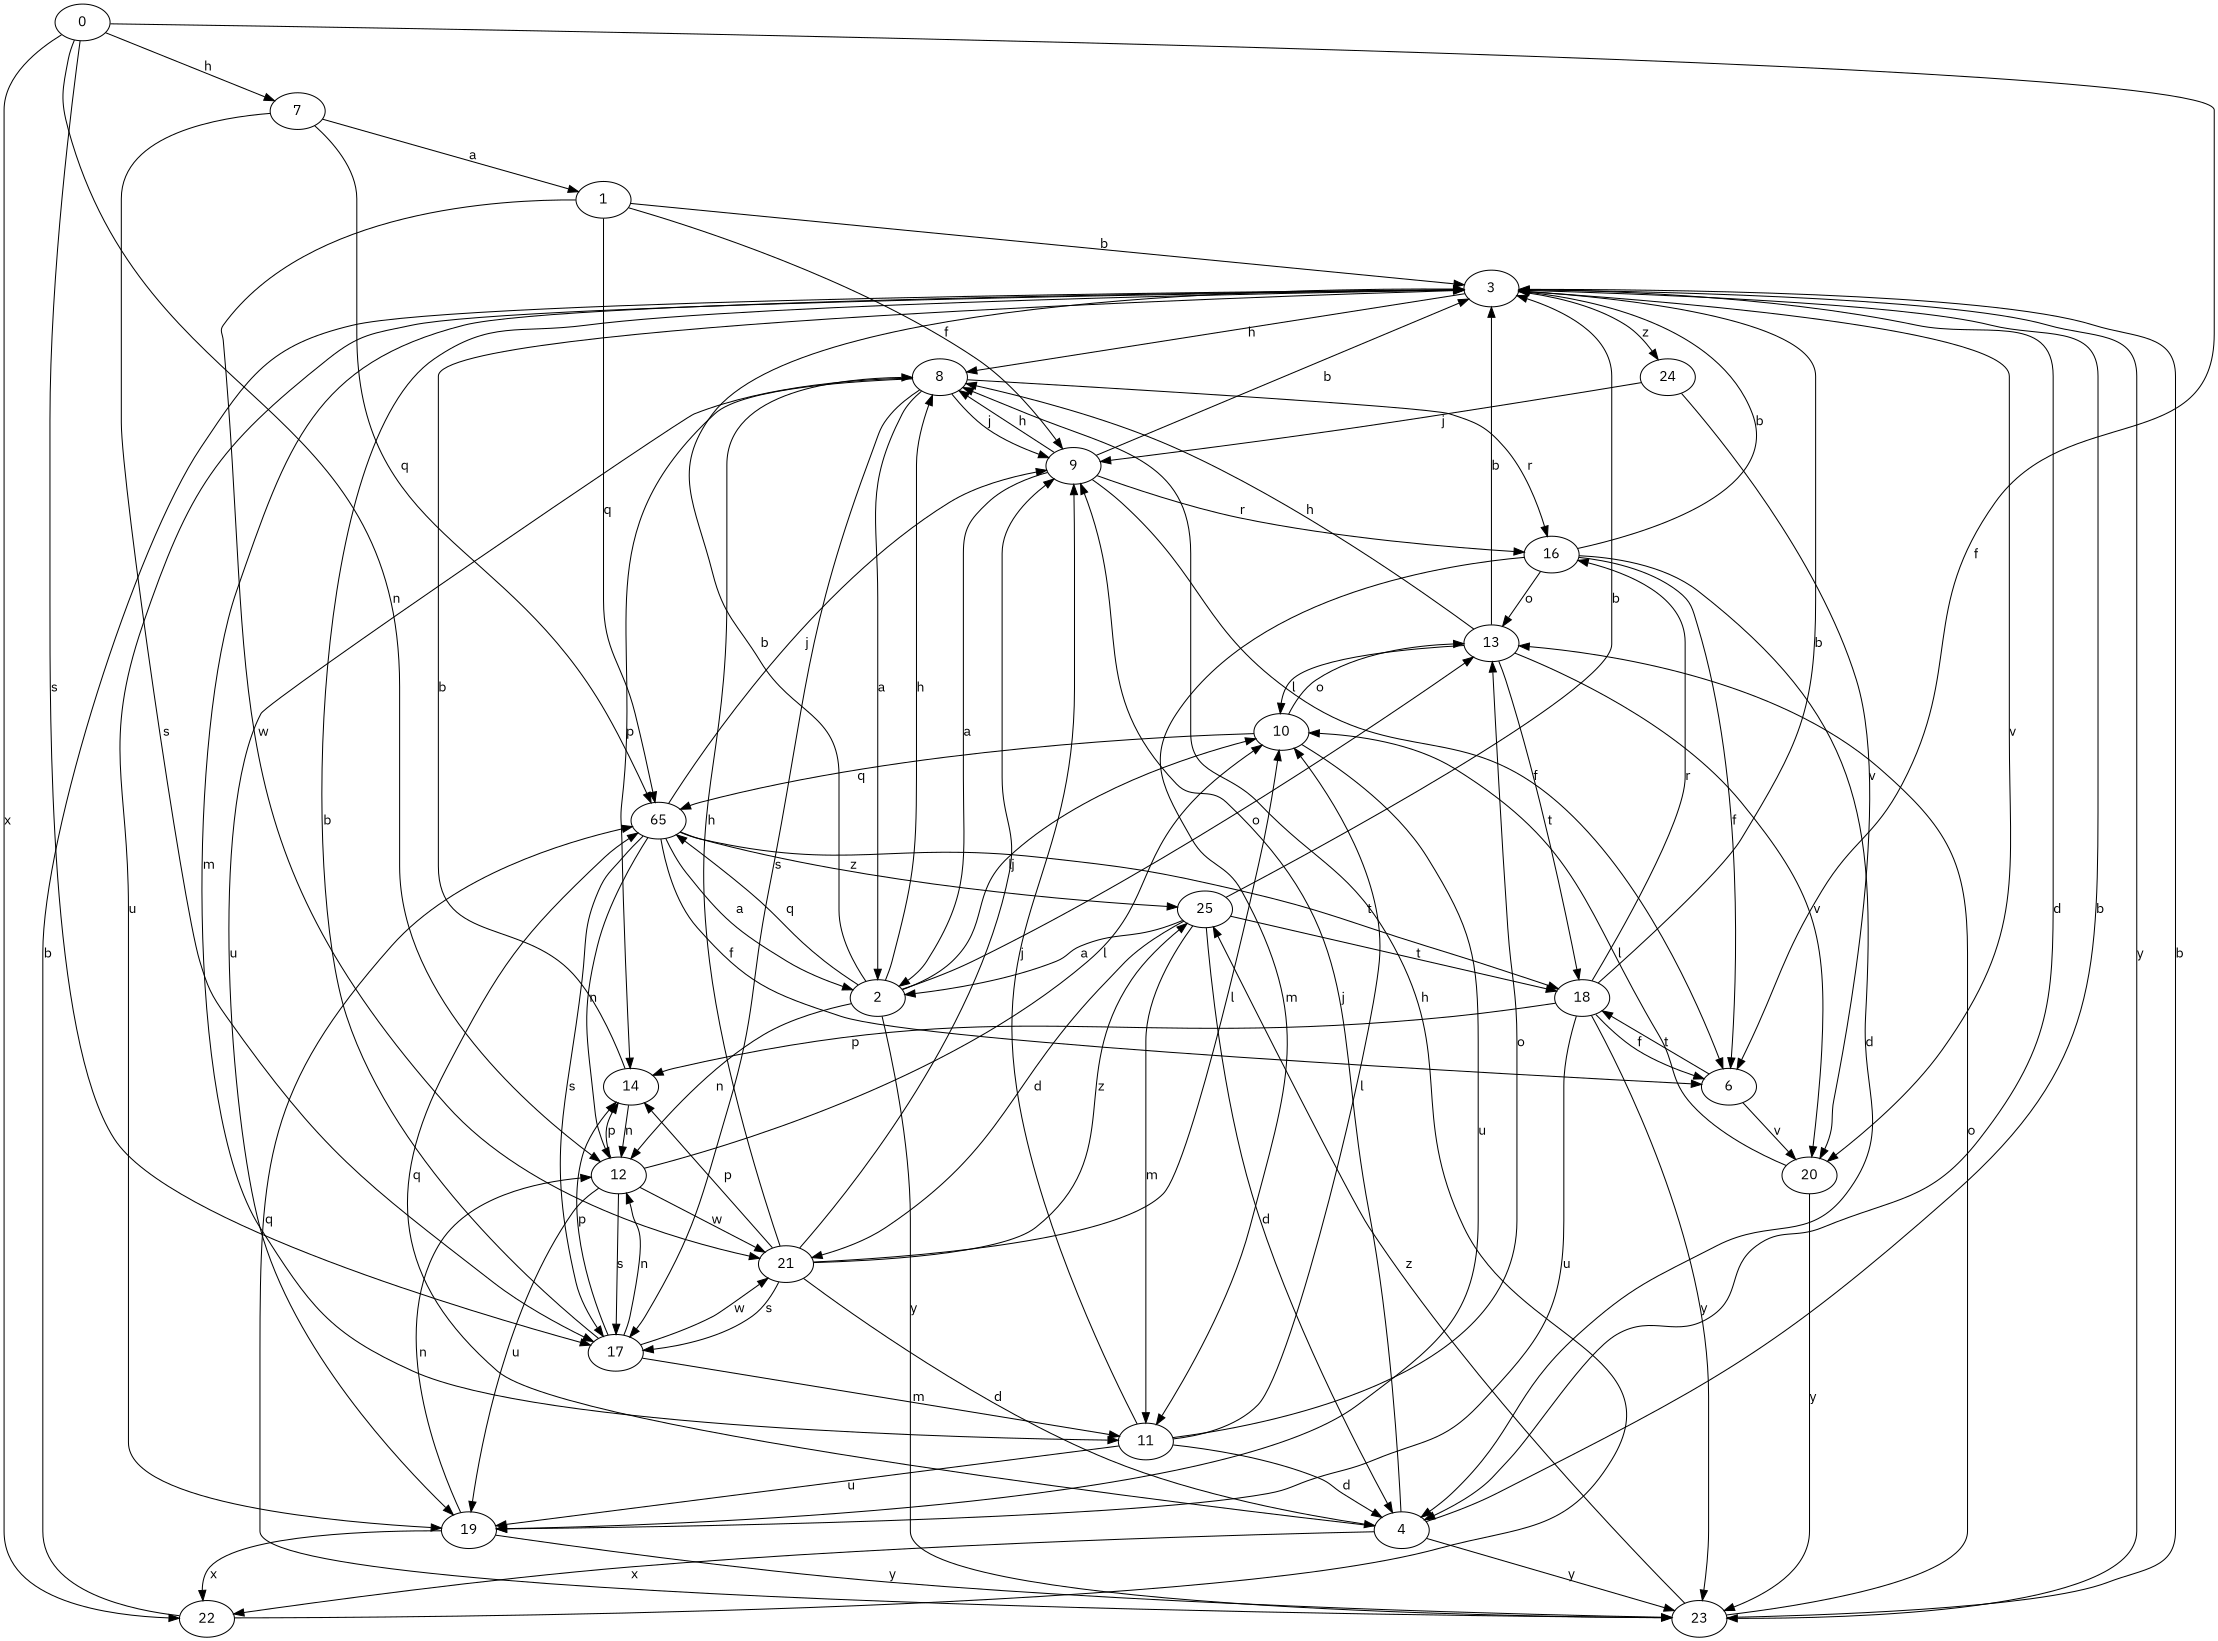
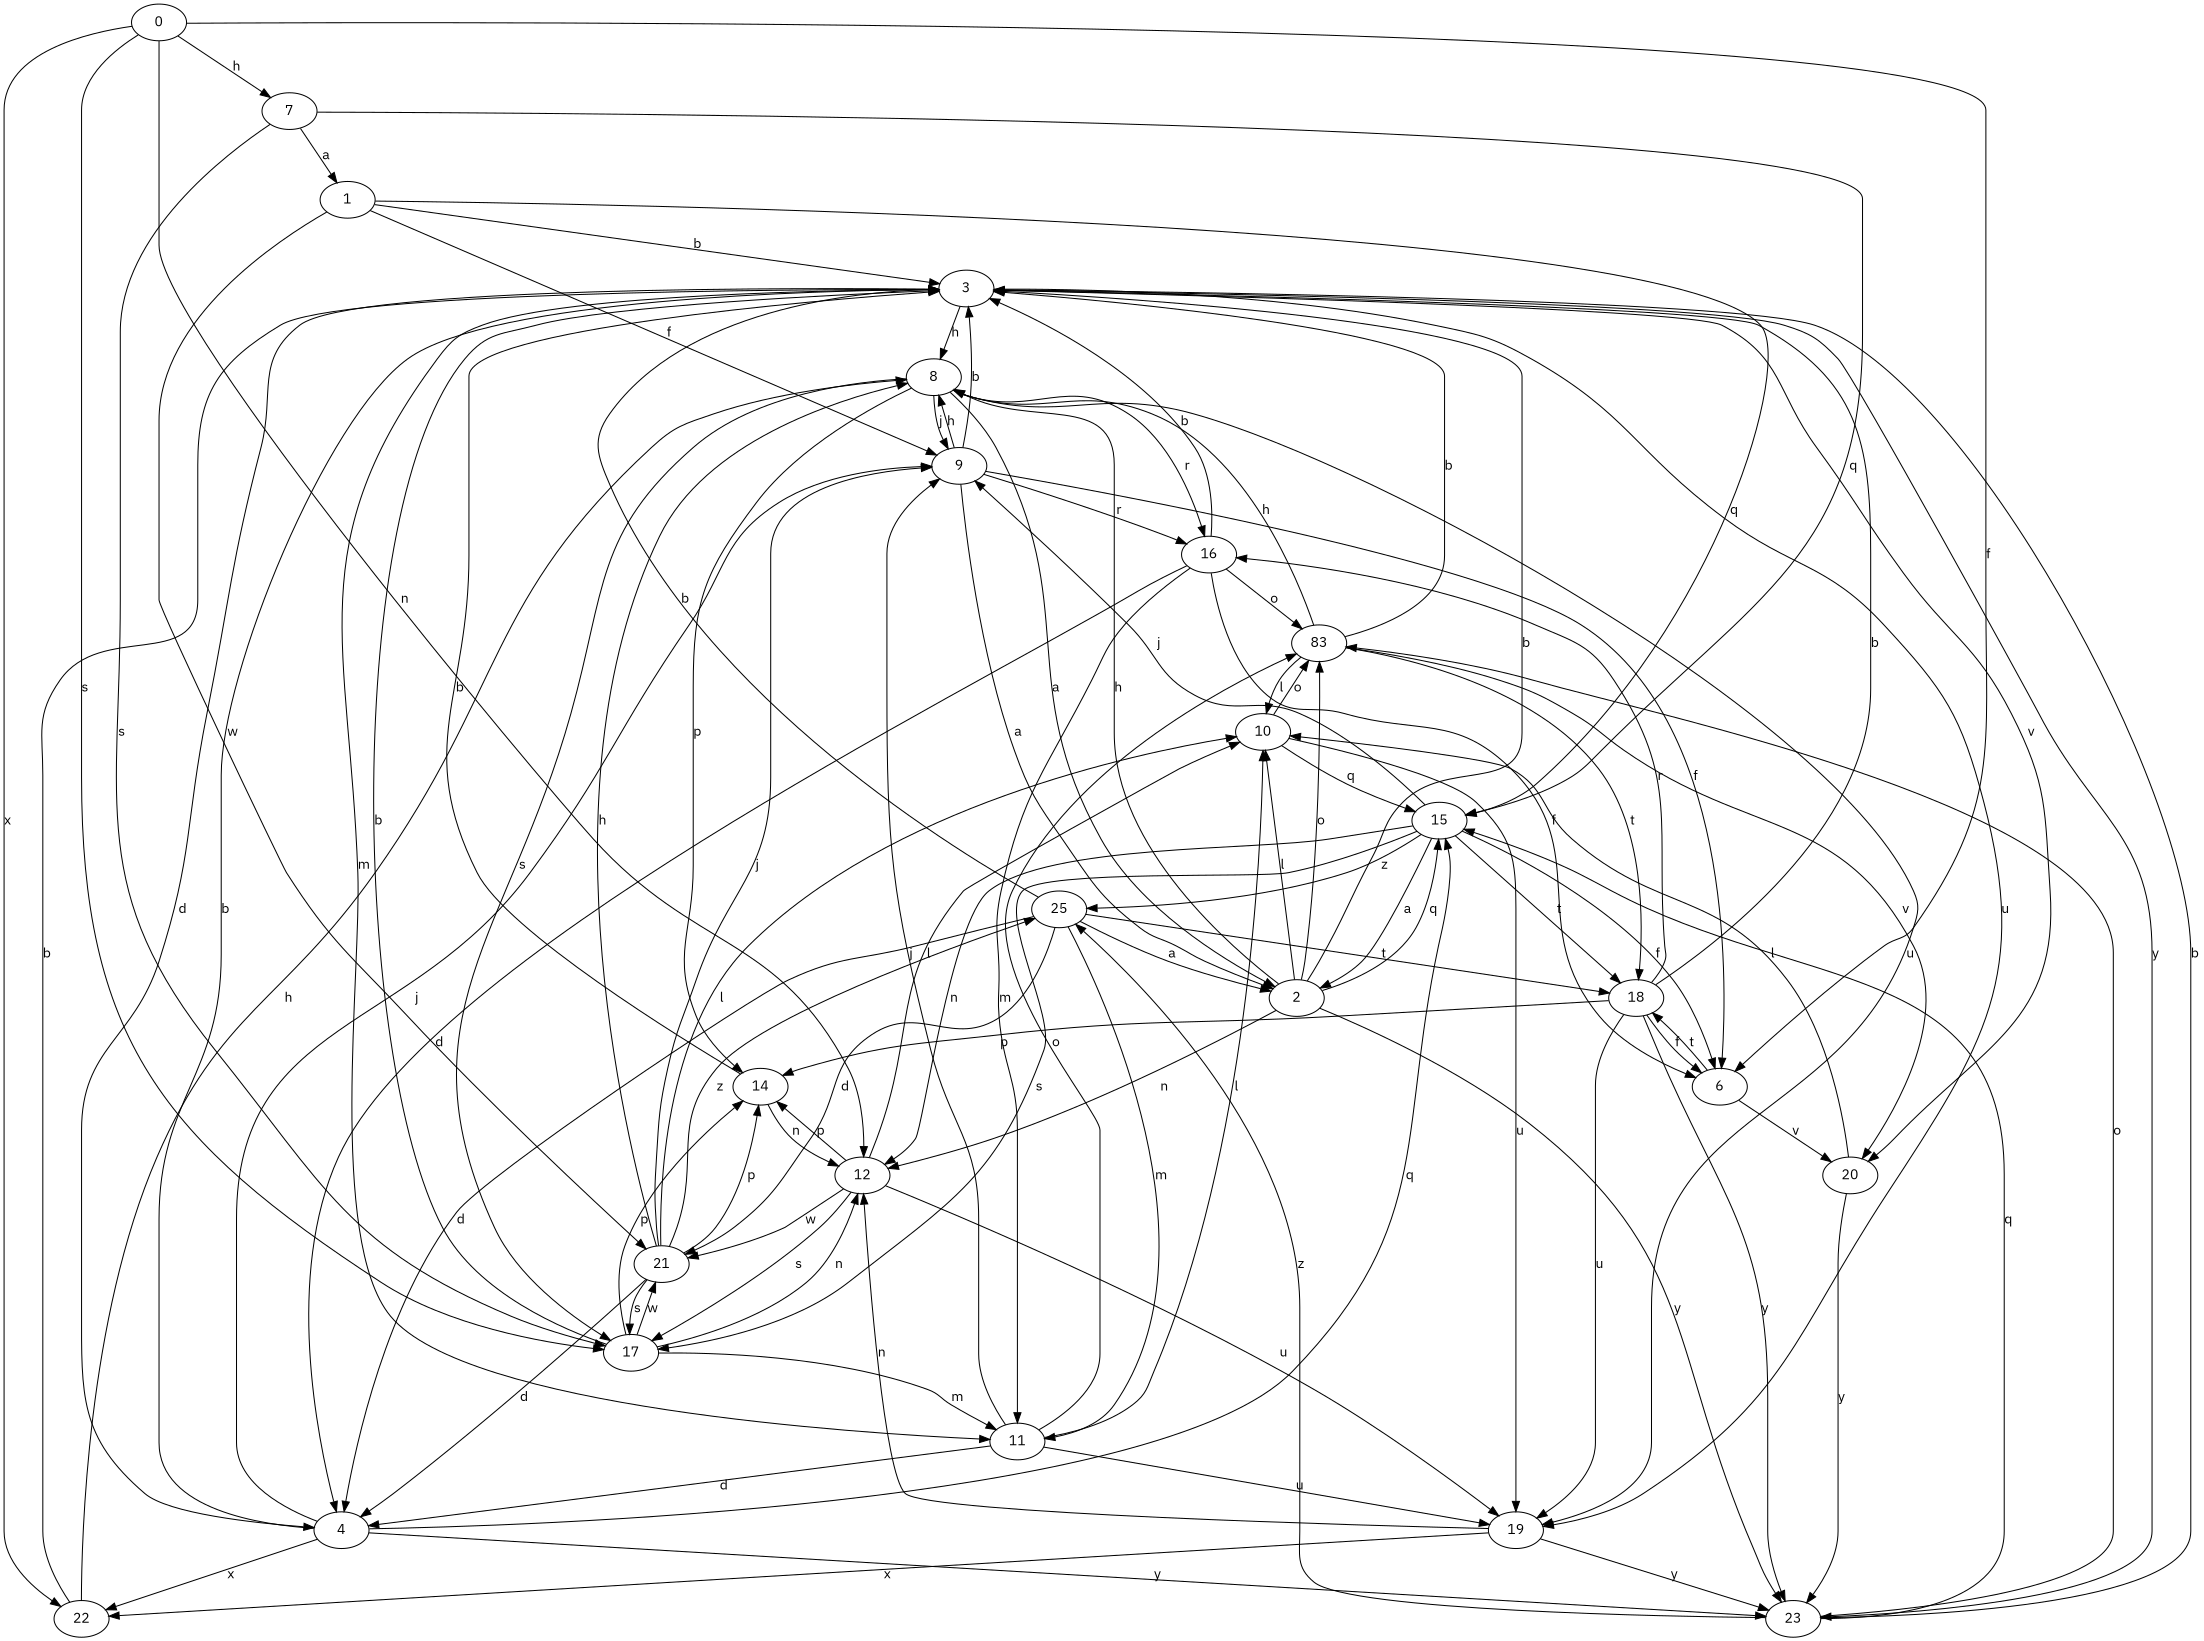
  strict digraph {
    fontname="IBM Plex Sans"
    node [fontname="IBM Plex Sans"]
    edge [fontname="IBM Plex Sans"]
    1
    3
    9
-   15 [label=65]
+   15
    21
    8
    23
    4
    11
    19
    20
-   24
    2
    6
    16
    12
    18
    17
    25
    10
    14
-   13
+   13 [label=83]
    22
    7
    0
    1 -> 3 [label=b]
    1 -> 9 [label=f]
    1 -> 15 [label=q]
    1 -> 21 [label=w]
    3 -> 8 [label=h]
    3 -> 23 [label=y]
    3 -> 4 [label=d]
    3 -> 11 [label=m]
    3 -> 19 [label=u]
    3 -> 20 [label=v]
-   3 -> 24 [label=z]
    9 -> 3 [label=b]
    9 -> 8 [label=h]
    9 -> 2 [label=a]
    9 -> 6 [label=f]
    9 -> 16 [label=r]
    15 -> 9 [label=j]
    15 -> 2 [label=a]
    15 -> 6 [label=f]
    15 -> 12 [label=n]
    15 -> 18 [label=t]
    15 -> 17 [label=s]
    15 -> 25 [label=z]
    21 -> 9 [label=j]
    21 -> 8 [label=h]
    21 -> 4 [label=d]
    21 -> 17 [label=s]
    21 -> 25 [label=z]
    21 -> 10 [label=l]
    21 -> 14 [label=p]
    8 -> 9 [label=j]
    8 -> 19 [label=u]
    8 -> 2 [label=a]
    8 -> 16 [label=r]
    8 -> 17 [label=s]
    8 -> 14 [label=p]
    23 -> 3 [label=b]
    23 -> 15 [label=q]
    23 -> 25 [label=z]
    23 -> 13 [label=o]
    4 -> 3 [label=b]
    4 -> 9 [label=j]
    4 -> 15 [label=q]
    4 -> 23 [label=y]
    4 -> 22 [label=x]
    11 -> 9 [label=j]
    11 -> 4 [label=d]
    11 -> 19 [label=u]
    11 -> 10 [label=l]
    11 -> 13 [label=o]
    19 -> 23 [label=y]
    19 -> 12 [label=n]
    19 -> 22 [label=x]
    20 -> 23 [label=y]
    20 -> 10 [label=l]
-   24 -> 9 [label=j]
-   24 -> 20 [label=v]
    2 -> 3 [label=b]
    2 -> 15 [label=q]
    2 -> 8 [label=h]
    2 -> 23 [label=y]
    2 -> 12 [label=n]
    2 -> 10 [label=l]
    2 -> 13 [label=o]
    6 -> 20 [label=v]
    6 -> 18 [label=t]
    16 -> 3 [label=b]
    16 -> 4 [label=d]
    16 -> 11 [label=m]
    16 -> 6 [label=f]
    16 -> 13 [label=o]
    12 -> 21 [label=w]
    12 -> 19 [label=u]
    12 -> 17 [label=s]
    12 -> 10 [label=l]
    12 -> 14 [label=p]
    18 -> 3 [label=b]
    18 -> 23 [label=y]
    18 -> 19 [label=u]
    18 -> 6 [label=f]
    18 -> 16 [label=r]
    18 -> 14 [label=p]
    17 -> 3 [label=b]
    17 -> 21 [label=w]
    17 -> 11 [label=m]
    17 -> 12 [label=n]
    17 -> 14 [label=p]
    25 -> 3 [label=b]
    25 -> 21 [label=d]
    25 -> 4 [label=d]
    25 -> 11 [label=m]
    25 -> 2 [label=a]
    25 -> 18 [label=t]
    10 -> 15 [label=q]
    10 -> 19 [label=u]
    10 -> 13 [label=o]
    14 -> 3 [label=b]
    14 -> 12 [label=n]
    13 -> 3 [label=b]
    13 -> 8 [label=h]
    13 -> 20 [label=v]
    13 -> 18 [label=t]
    13 -> 10 [label=l]
    22 -> 3 [label=b]
    22 -> 8 [label=h]
    7 -> 1 [label=a]
    7 -> 15 [label=q]
    7 -> 17 [label=s]
    0 -> 6 [label=f]
    0 -> 12 [label=n]
    0 -> 17 [label=s]
    0 -> 22 [label=x]
    0 -> 7 [label=h]
  }
